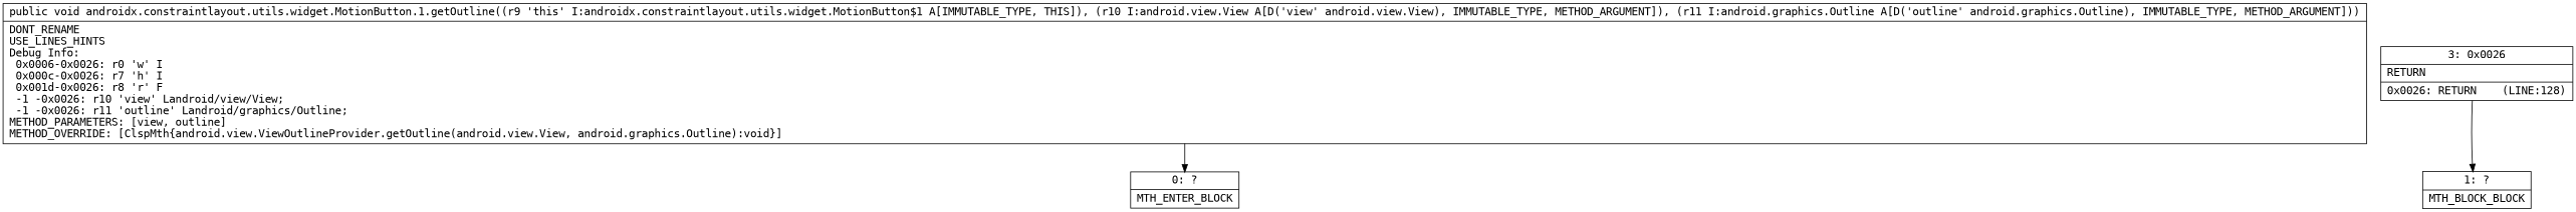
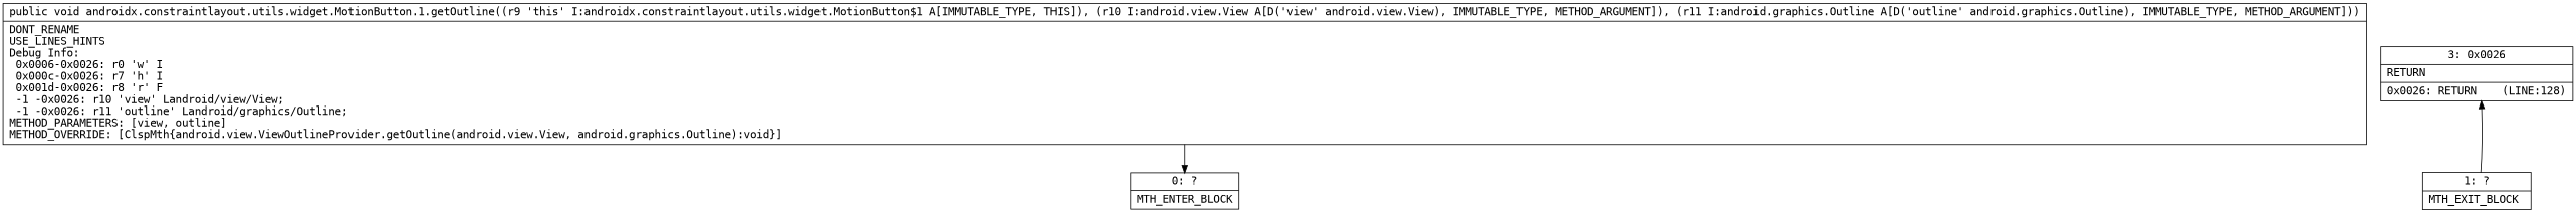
  digraph {
    fontname="DejaVu Sans Mono"
    node [fontname="DejaVu Sans Mono" shape=record]
    edge [fontname="DejaVu Sans Mono"]
    n1 [label="{0\:\ ?|MTH_ENTER_BLOCK\l}"]
    n2 [label="{3\:\ 0x0026|RETURN\l|0x0026: RETURN    (LINE:128)\l}"]
-   n3 [label="{1\:\ ?|MTH_BLOCK_BLOCK\l}"]
+   n3 [label="{1\:\ ?|MTH_EXIT_BLOCK\l}"]
    n4 [label="{public void androidx.constraintlayout.utils.widget.MotionButton.1.getOutline((r9 'this' I:androidx.constraintlayout.utils.widget.MotionButton$1 A[IMMUTABLE_TYPE, THIS]), (r10 I:android.view.View A[D('view' android.view.View), IMMUTABLE_TYPE, METHOD_ARGUMENT]), (r11 I:android.graphics.Outline A[D('outline' android.graphics.Outline), IMMUTABLE_TYPE, METHOD_ARGUMENT]))  | DONT_RENAME\lUSE_LINES_HINTS\lDebug Info:\l  0x0006\-0x0026: r0 'w' I\l  0x000c\-0x0026: r7 'h' I\l  0x001d\-0x0026: r8 'r' F\l  \-1 \-0x0026: r10 'view' Landroid\/view\/View;\l  \-1 \-0x0026: r11 'outline' Landroid\/graphics\/Outline;\lMETHOD_PARAMETERS: [view, outline]\lMETHOD_OVERRIDE: [ClspMth\{android.view.ViewOutlineProvider.getOutline(android.view.View, android.graphics.Outline):void\}]\l}"]
-   n2 -> n3
+   n3 -> n2
    n4 -> n1
  }
